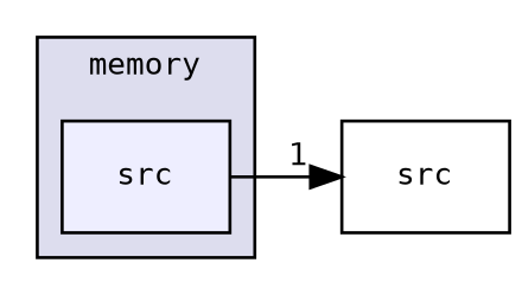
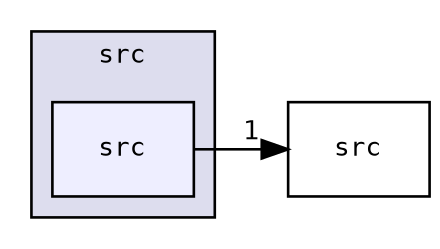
  digraph {
    compound=true
    rankdir=LR
    fontname="DejaVu Sans Mono"
    node [fontname="DejaVu Sans Mono" fontsize=10 shape=box]
    n1 [fillcolor="#eeeeff" label=src pencolor=black style=filled]
    n2 [label=src]
    subgraph cluster_1 {
      bgcolor="#ddddee"
      fontsize=10
-     label=memory
+     label=src
      pencolor=black
      n1
    }
    n1 -> n2 [headlabel=1 labeldistance=1.5 labelfontname=Helvetica labelfontsize=10 fontname="DejaVu Sans Mono"]
  }
